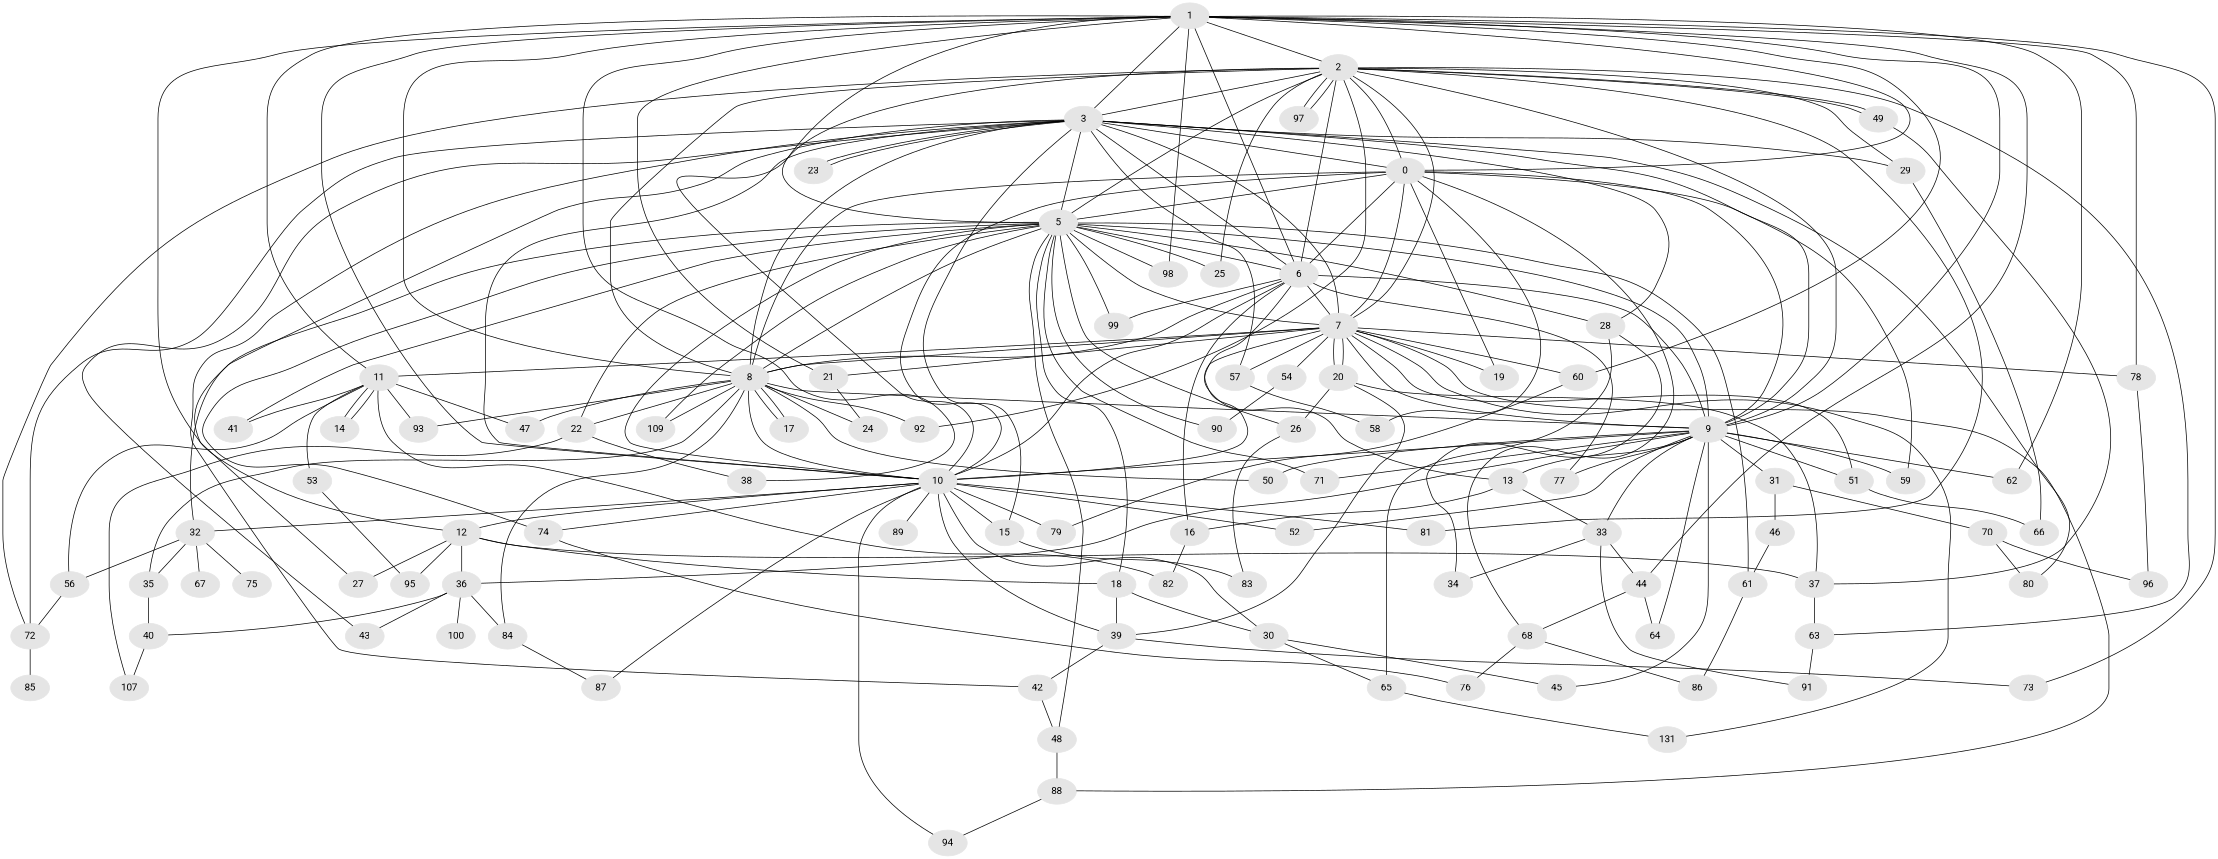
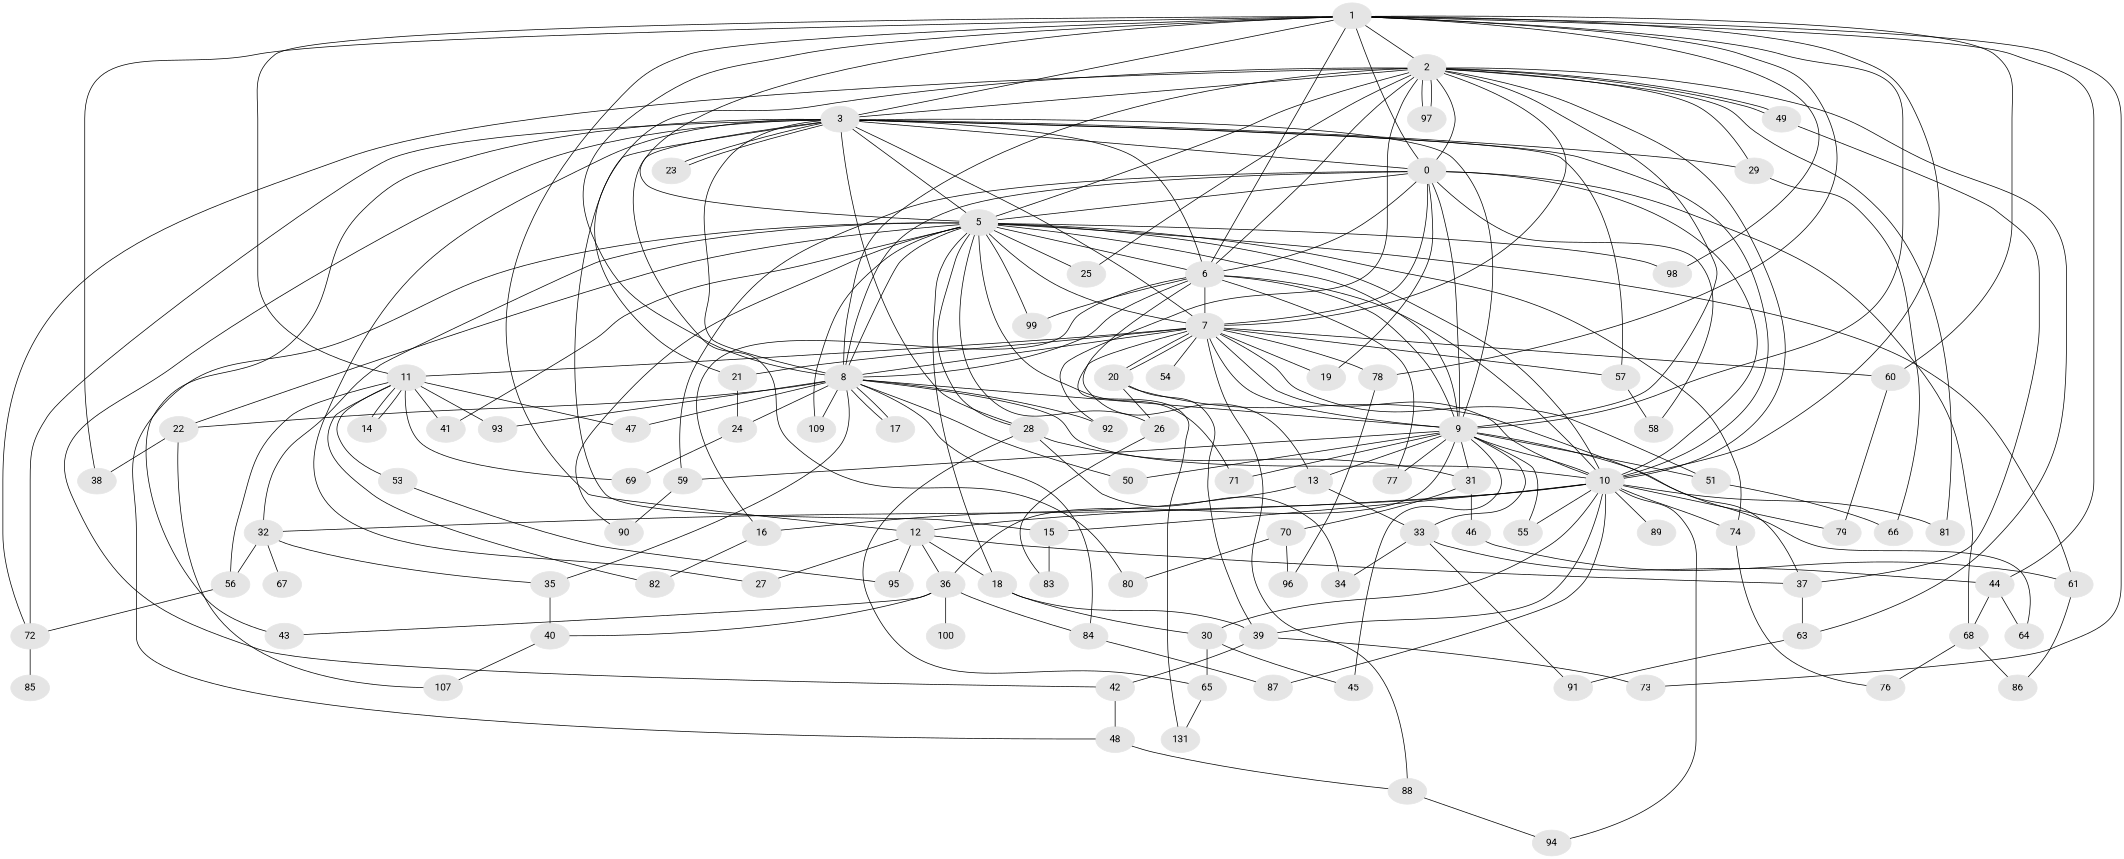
  graph {
    fontname=Roboto
    node [color=gray90 fontname=Roboto style=filled]
    edge [fontname=Roboto]
    1
    2
    3
    n4 [label=0]
    5
    6
    8
    9
    10
    11
    12
    38
    44
    60
-   62
    73
    78
    98
    7
    21
    25
    29
    49
    63
    72
    81
    92
    97
    15
    23
    27
    28
    42
    43
    57
    80
    19
    58
    59
    68
    18
    22
    26
    32
    41
    48
    61
    71
    74
    90
    99
    n52 [label=109]
    13
    16
    77
    20
    51
    54
    88
    n60 [label=131]
    17
    24
    35
    47
    50
    84
    93
    31
    33
    36
    45
-   55 [label=52]
+   55
    64
    30
    79
    87
    89
    94
    39
    14
    53
    56
+   69
    82
    37
    95
    96
    66
    91
    85
    83
    34
    65
    86
    76
    n96 [label=107]
-   75
    67
    46
    70
    40
    100
    1 -- 2
    1 -- 3
    1 -- n4
    1 -- 5
    1 -- 6
    1 -- 8
    1 -- 9
    1 -- 10
    1 -- 11
    1 -- 12
    1 -- 38
    1 -- 44
    1 -- 60
-   1 -- 62
    1 -- 73
    1 -- 78
    1 -- 98
    2 -- 3
    2 -- n4
    2 -- 5
    2 -- 6
    2 -- 8
    2 -- 9
    2 -- 10
    2 -- 7
-   1 -- 21
+   2 -- 21
    2 -- 25
    2 -- 29
    2 -- 49
    2 -- 49
    2 -- 63
    2 -- 72
    2 -- 81
    2 -- 92
    2 -- 97
    2 -- 97
    3 -- n4
    3 -- 5
    3 -- 6
    3 -- 8
    3 -- 9
    3 -- 10
    3 -- 7
    3 -- 29
    3 -- 72
    3 -- 15
    3 -- 23
    3 -- 23
    3 -- 27
    3 -- 28
    3 -- 42
    3 -- 43
    3 -- 57
    3 -- 80
    n4 -- 5
    n4 -- 6
    n4 -- 8
    n4 -- 9
    n4 -- 10
    n4 -- 7
    n4 -- 19
    n4 -- 58
    n4 -- 59
    n4 -- 68
    5 -- 6
    5 -- 8
    5 -- 9
    5 -- 10
    5 -- 98
    5 -- 7
    5 -- 25
    5 -- 28
    5 -- 18
    5 -- 22
    5 -- 26
    5 -- 32
    5 -- 41
    5 -- 48
    5 -- 61
    5 -- 71
    5 -- 74
    5 -- 90
    5 -- 99
    5 -- n52
    6 -- 8
    6 -- 9
    6 -- 10
    6 -- 7
    6 -- 99
    6 -- 13
    6 -- 16
    6 -- 77
    8 -- 9
    8 -- 10
    8 -- 92
    8 -- 22
    8 -- n52
    8 -- 17
    8 -- 17
    8 -- 24
    8 -- 35
    8 -- 47
    8 -- 50
    8 -- 84
    8 -- 93
    9 -- 10
-   9 -- 62
    9 -- 59
    9 -- 71
    9 -- 13
    9 -- 77
    9 -- 51
    9 -- 50
    9 -- 31
    9 -- 33
    9 -- 36
    9 -- 45
    9 -- 55
    9 -- 64
    10 -- 12
    10 -- 81
    10 -- 15
    10 -- 32
    10 -- 74
    10 -- 55
    10 -- 30
    10 -- 79
    10 -- 87
    10 -- 89
    10 -- 94
    10 -- 39
    11 -- 41
    11 -- 47
    11 -- 93
    11 -- 14
    11 -- 14
    11 -- 53
    11 -- 56
+   11 -- 69
    11 -- 82
    12 -- 27
    12 -- 18
    12 -- 36
    12 -- 37
    12 -- 95
    44 -- 68
    44 -- 64
    60 -- 79
    78 -- 96
    7 -- 8
    7 -- 9
    7 -- 10
    7 -- 11
    7 -- 60
    7 -- 78
    7 -- 21
    7 -- 57
    7 -- 19
    7 -- 20
    7 -- 20
    7 -- 51
    7 -- 54
    7 -- 88
    7 -- n60
    21 -- 24
    29 -- 66
    49 -- 37
    63 -- 91
    72 -- 85
    15 -- 83
+   28 -- 31
    28 -- 34
    28 -- 65
    42 -- 48
    57 -- 58
    68 -- 86
    68 -- 76
    18 -- 30
    18 -- 39
    22 -- 38
    22 -- n96
    26 -- 83
    32 -- 35
    32 -- 56
-   32 -- 75
    32 -- 67
    48 -- 88
    61 -- 86
    74 -- 76
    13 -- 16
    13 -- 33
    16 -- 82
    20 -- 26
    20 -- 39
    20 -- 37
    51 -- 66
-   54 -- 90
+   59 -- 90
    88 -- 94
+   24 -- 69
    35 -- 40
    84 -- 87
    31 -- 46
    31 -- 70
    33 -- 44
    33 -- 91
    33 -- 34
    36 -- 43
    36 -- 84
    36 -- 40
    36 -- 100
    30 -- 45
    30 -- 65
    39 -- 73
    39 -- 42
    53 -- 95
    56 -- 72
    37 -- 63
    65 -- n60
    46 -- 61
    70 -- 80
    70 -- 96
    40 -- n96
  }
